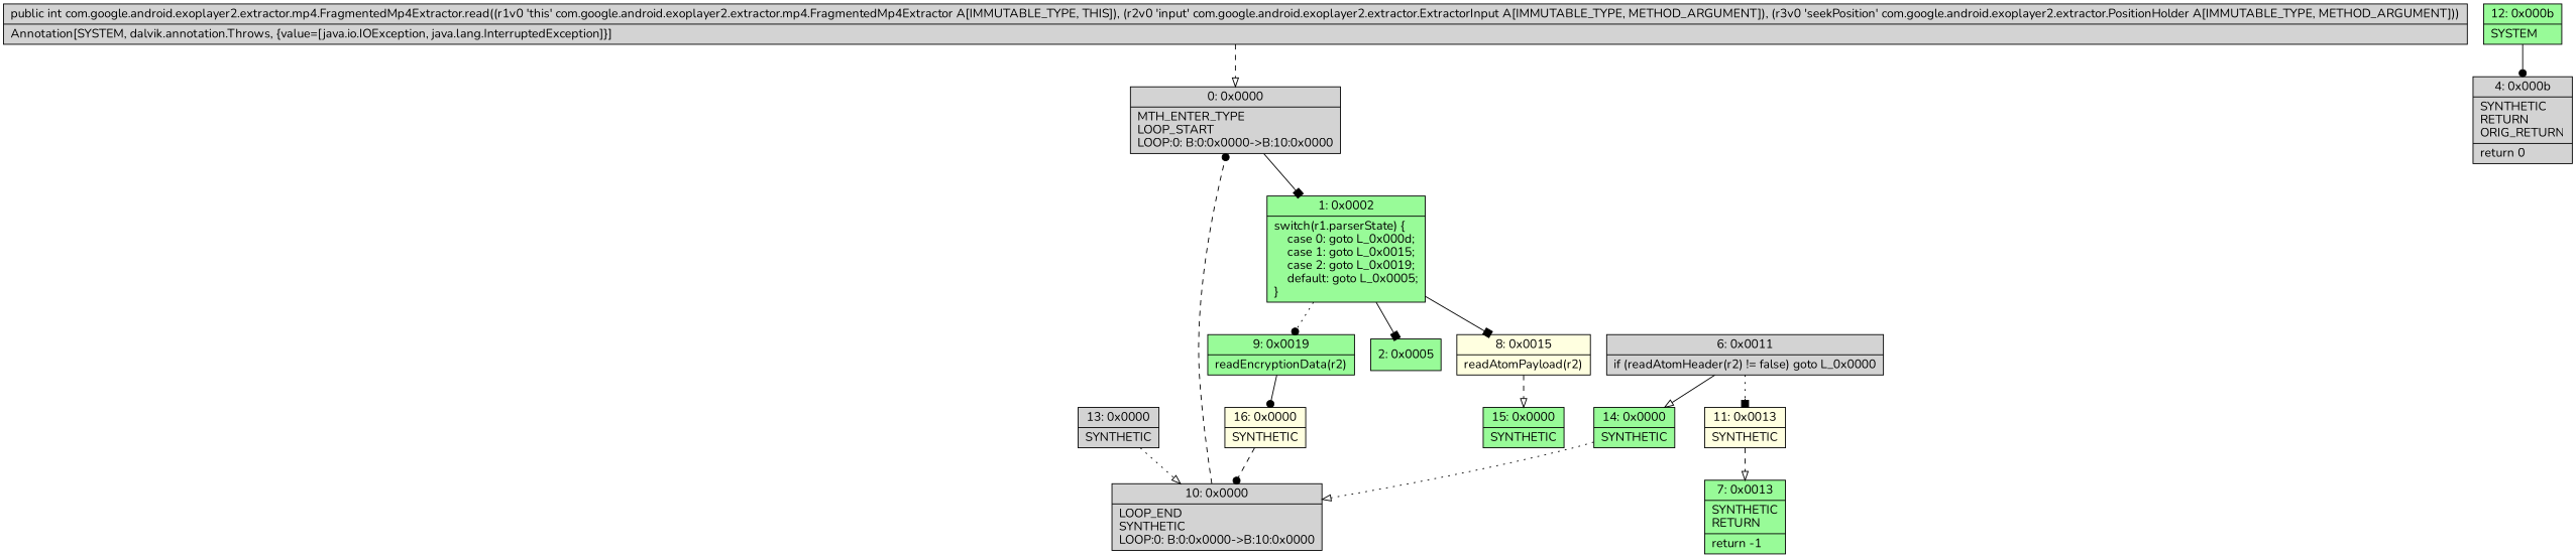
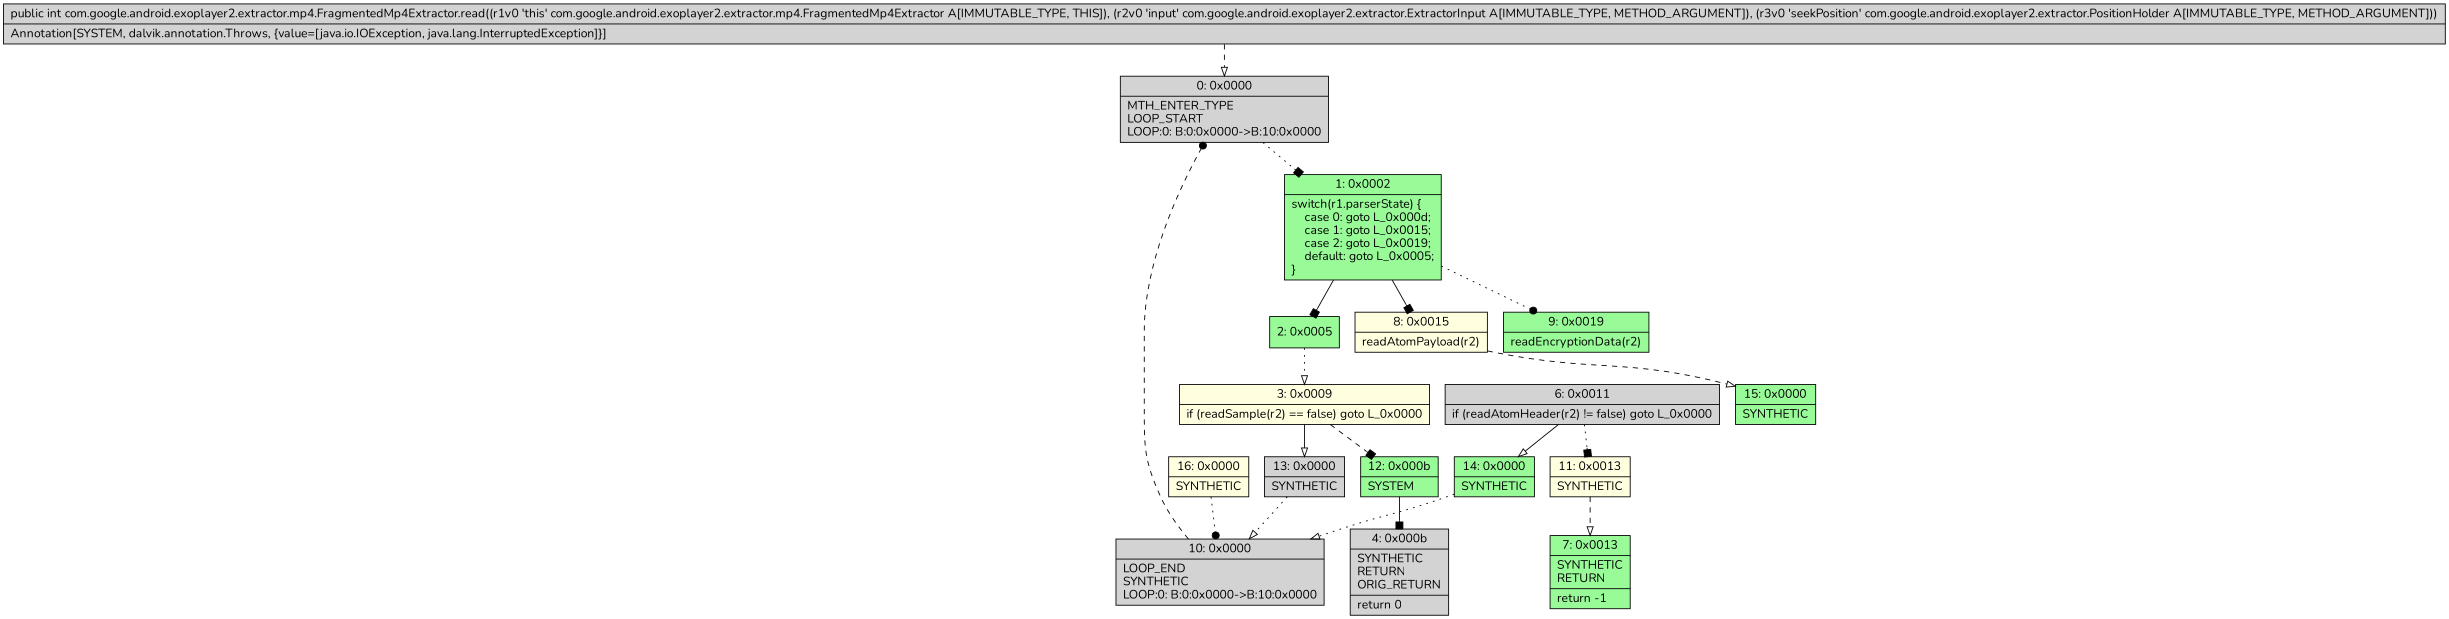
  digraph {
    fontname=Nunito
    node [fillcolor=palegreen fontname=Nunito shape=record style=filled]
    edge [arrowhead=onormal fontname=Nunito style=solid]
    n1 [fillcolor=lightgrey label="{0\:\ 0x0000|MTH_ENTER_TYPE\lLOOP_START\lLOOP:0: B:0:0x0000\-\>B:10:0x0000\l}"]
    n2 [label="{1\:\ 0x0002|switch(r1.parserState) \{\l    case 0: goto L_0x000d;\l    case 1: goto L_0x0015;\l    case 2: goto L_0x0019;\l    default: goto L_0x0005;\l\}\l}"]
    n3 [label="{2\:\ 0x0005}"]
    n4 [fillcolor=lightyellow label="{8\:\ 0x0015|readAtomPayload(r2)\l}"]
    n5 [label="{9\:\ 0x0019|readEncryptionData(r2)\l}"]
+   n6 [fillcolor=lightyellow label="{3\:\ 0x0009|if (readSample(r2) == false) goto L_0x0000\l}"]
    n7 [label="{15\:\ 0x0000|SYNTHETIC\l}"]
    n8 [fillcolor=lightyellow label="{16\:\ 0x0000|SYNTHETIC\l}"]
    n9 [label="{12\:\ 0x000b|SYSTEM\l}"]
    n10 [fillcolor=lightgrey label="{13\:\ 0x0000|SYNTHETIC\l}"]
    n11 [fillcolor=lightgrey label="{4\:\ 0x000b|SYNTHETIC\lRETURN\lORIG_RETURN\l|return 0\l}"]
    n12 [fillcolor=lightgrey label="{10\:\ 0x0000|LOOP_END\lSYNTHETIC\lLOOP:0: B:0:0x0000\-\>B:10:0x0000\l}"]
    n13 [fillcolor=lightgrey label="{6\:\ 0x0011|if (readAtomHeader(r2) != false) goto L_0x0000\l}"]
    n14 [fillcolor=lightyellow label="{11\:\ 0x0013|SYNTHETIC\l}"]
    n15 [label="{14\:\ 0x0000|SYNTHETIC\l}"]
    n16 [label="{7\:\ 0x0013|SYNTHETIC\lRETURN\l|return \-1\l}"]
    n17 [fillcolor=lightgrey label="{public int com.google.android.exoplayer2.extractor.mp4.FragmentedMp4Extractor.read((r1v0 'this' com.google.android.exoplayer2.extractor.mp4.FragmentedMp4Extractor A[IMMUTABLE_TYPE, THIS]), (r2v0 'input' com.google.android.exoplayer2.extractor.ExtractorInput A[IMMUTABLE_TYPE, METHOD_ARGUMENT]), (r3v0 'seekPosition' com.google.android.exoplayer2.extractor.PositionHolder A[IMMUTABLE_TYPE, METHOD_ARGUMENT]))  | Annotation[SYSTEM, dalvik.annotation.Throws, \{value=[java.io.IOException, java.lang.InterruptedException]\}]\l}"]
-   n1 -> n2 [arrowhead=box]
+   n1 -> n2 [arrowhead=box style=dotted]
    n2 -> n3 [arrowhead=box]
    n2 -> n4 [arrowhead=box]
    n2 -> n5 [arrowhead=dot style=dotted]
+   n3 -> n6 [style=dotted]
    n4 -> n7 [style=dashed]
-   n5 -> n8 [arrowhead=dot]
-   n8 -> n12 [arrowhead=dot style=dashed]
-   n9 -> n11 [arrowhead=dot]
+   n6 -> n9 [arrowhead=box style=dashed]
+   n6 -> n10
+   n8 -> n12 [arrowhead=dot style=dotted]
+   n9 -> n11 [arrowhead=box]
    n10 -> n12 [style=dotted]
    n12 -> n1 [arrowhead=dot style=dashed]
    n13 -> n14 [arrowhead=box style=dotted]
    n13 -> n15
    n14 -> n16 [style=dashed]
    n15 -> n12 [style=dotted]
    n17 -> n1 [style=dashed]
  }
